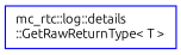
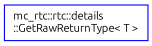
  digraph {
    rankdir=LR
    fontname=Ubuntu
-   n1 [color=blue fillcolor=white fontname=Ubuntu fontsize=10 height=0.2 label="mc_rtc::log::details\l::GetRawReturnType\< T \>" shape=record style=filled width=0.4]
+   n1 [color=blue fillcolor=white fontname=Ubuntu fontsize=10 height=0.2 label="mc_rtc::rtc::details\l::GetRawReturnType\< T \>" shape=record style=filled width=0.4]
  }
